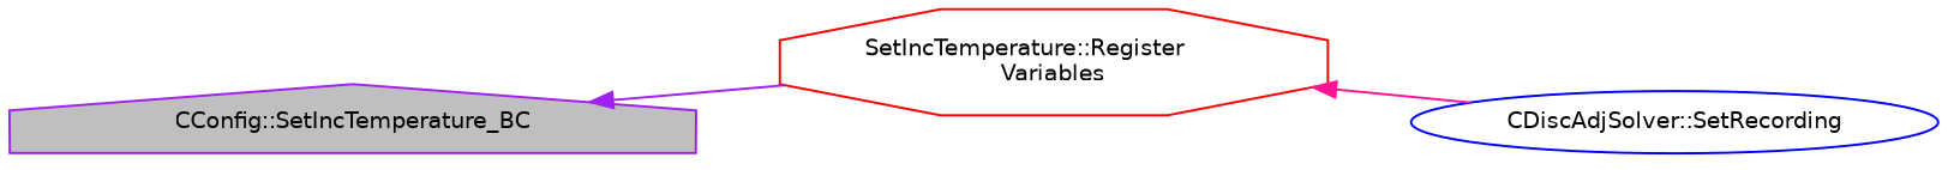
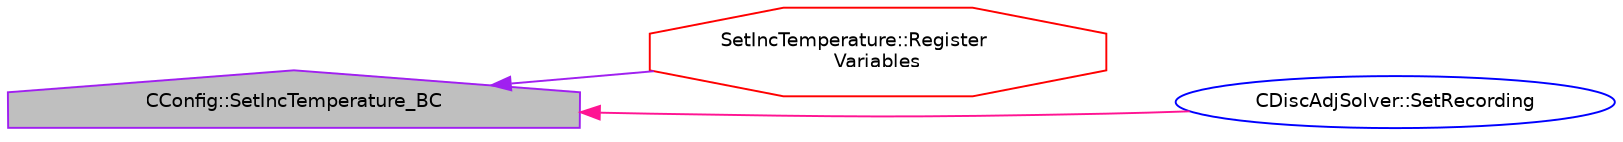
  digraph {
    rankdir=LR
    node [fillcolor=white fontname=Helvetica fontsize=10 style=filled]
    edge [dir=back fontname=Helvetica fontsize=10 labelfontname=Helvetica labelfontsize=10 style=solid]
    n1 [color=purple fillcolor=grey75 fontcolor=black height=0.2 label="CConfig::SetIncTemperature_BC" shape=house width=0.4]
    n2 [color=red height=0.2 label="SetIncTemperature::Register\lVariables" shape=octagon width=0.4]
    n3 [color=blue height=0.2 label="CDiscAdjSolver::SetRecording" shape=ellipse width=0.4]
    n1 -> n2 [color=purple]
-   n2 -> n3 [color=deeppink]
+   n1 -> n3 [color=deeppink]
  }
